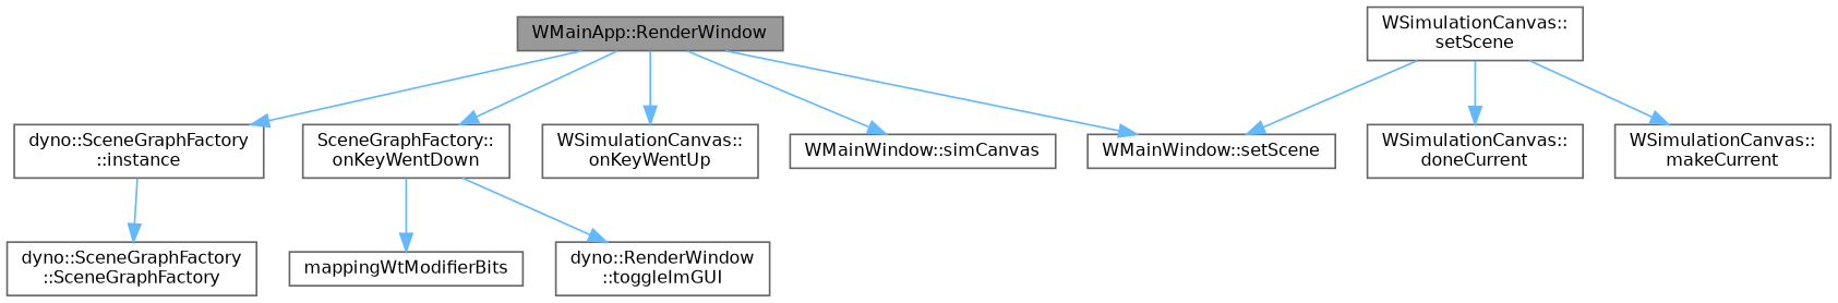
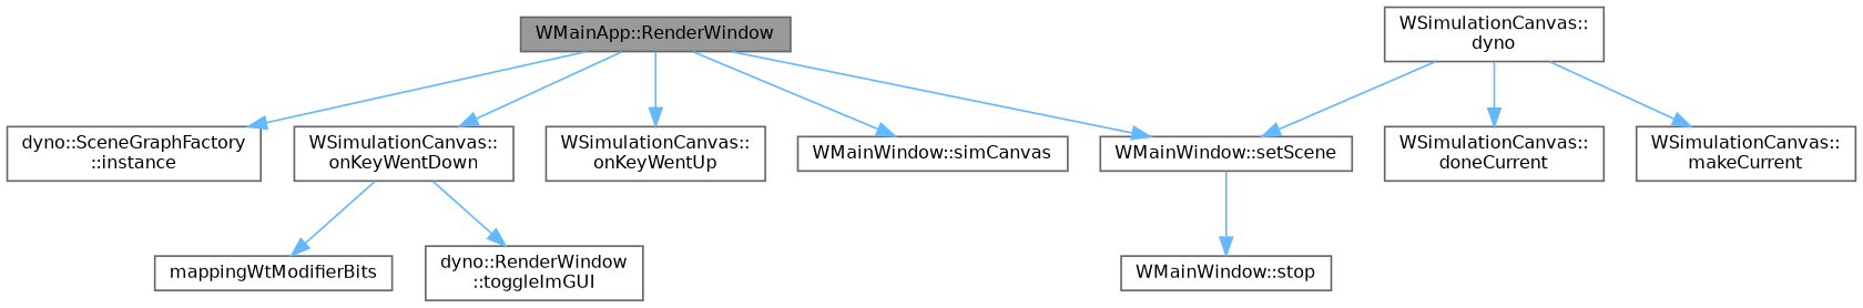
  digraph {
    rankdir=TB
    node [color=grey40 fillcolor=white fontname=Helvetica fontsize=10 shape=box style=filled]
    edge [color=steelblue1 fontname=Helvetica fontsize=10 labelfontname=Helvetica labelfontsize=10 style=solid]
    n1 [color=gray40 fillcolor=grey60 fontcolor=black height=0.2 label="WMainApp::RenderWindow" width=0.4]
    n2 [height=0.2 label="dyno::SceneGraphFactory\l::instance" width=0.4]
-   n3 [height=0.2 label="SceneGraphFactory::\lonKeyWentDown" width=0.4]
+   n3 [height=0.2 label="WSimulationCanvas::\lonKeyWentDown" width=0.4]
    n4 [height=0.2 label="WSimulationCanvas::\lonKeyWentUp" width=0.4]
    n5 [height=0.2 label="WMainWindow::setScene" width=0.4]
    n6 [height=0.2 label="WMainWindow::simCanvas" width=0.4]
-   n7 [height=0.2 label="dyno::SceneGraphFactory\l::SceneGraphFactory" width=0.4]
    n8 [height=0.2 label=mappingWtModifierBits width=0.4]
    n9 [height=0.2 label="dyno::RenderWindow\l::toggleImGUI" width=0.4]
-   n11 [height=0.2 label="WSimulationCanvas::\lsetScene" width=0.4]
+   n10 [height=0.2 label="WMainWindow::stop" width=0.4]
+   n11 [height=0.2 label="WSimulationCanvas::\ldyno" width=0.4]
    n12 [height=0.2 label="WSimulationCanvas::\ldoneCurrent" width=0.4]
    n13 [height=0.2 label="WSimulationCanvas::\lmakeCurrent" width=0.4]
    n1 -> n2
    n1 -> n3
    n1 -> n4
    n1 -> n5
    n1 -> n6
-   n2 -> n7
    n3 -> n8
    n3 -> n9
+   n5 -> n10
    n11 -> n5
    n11 -> n12
    n11 -> n13
  }
